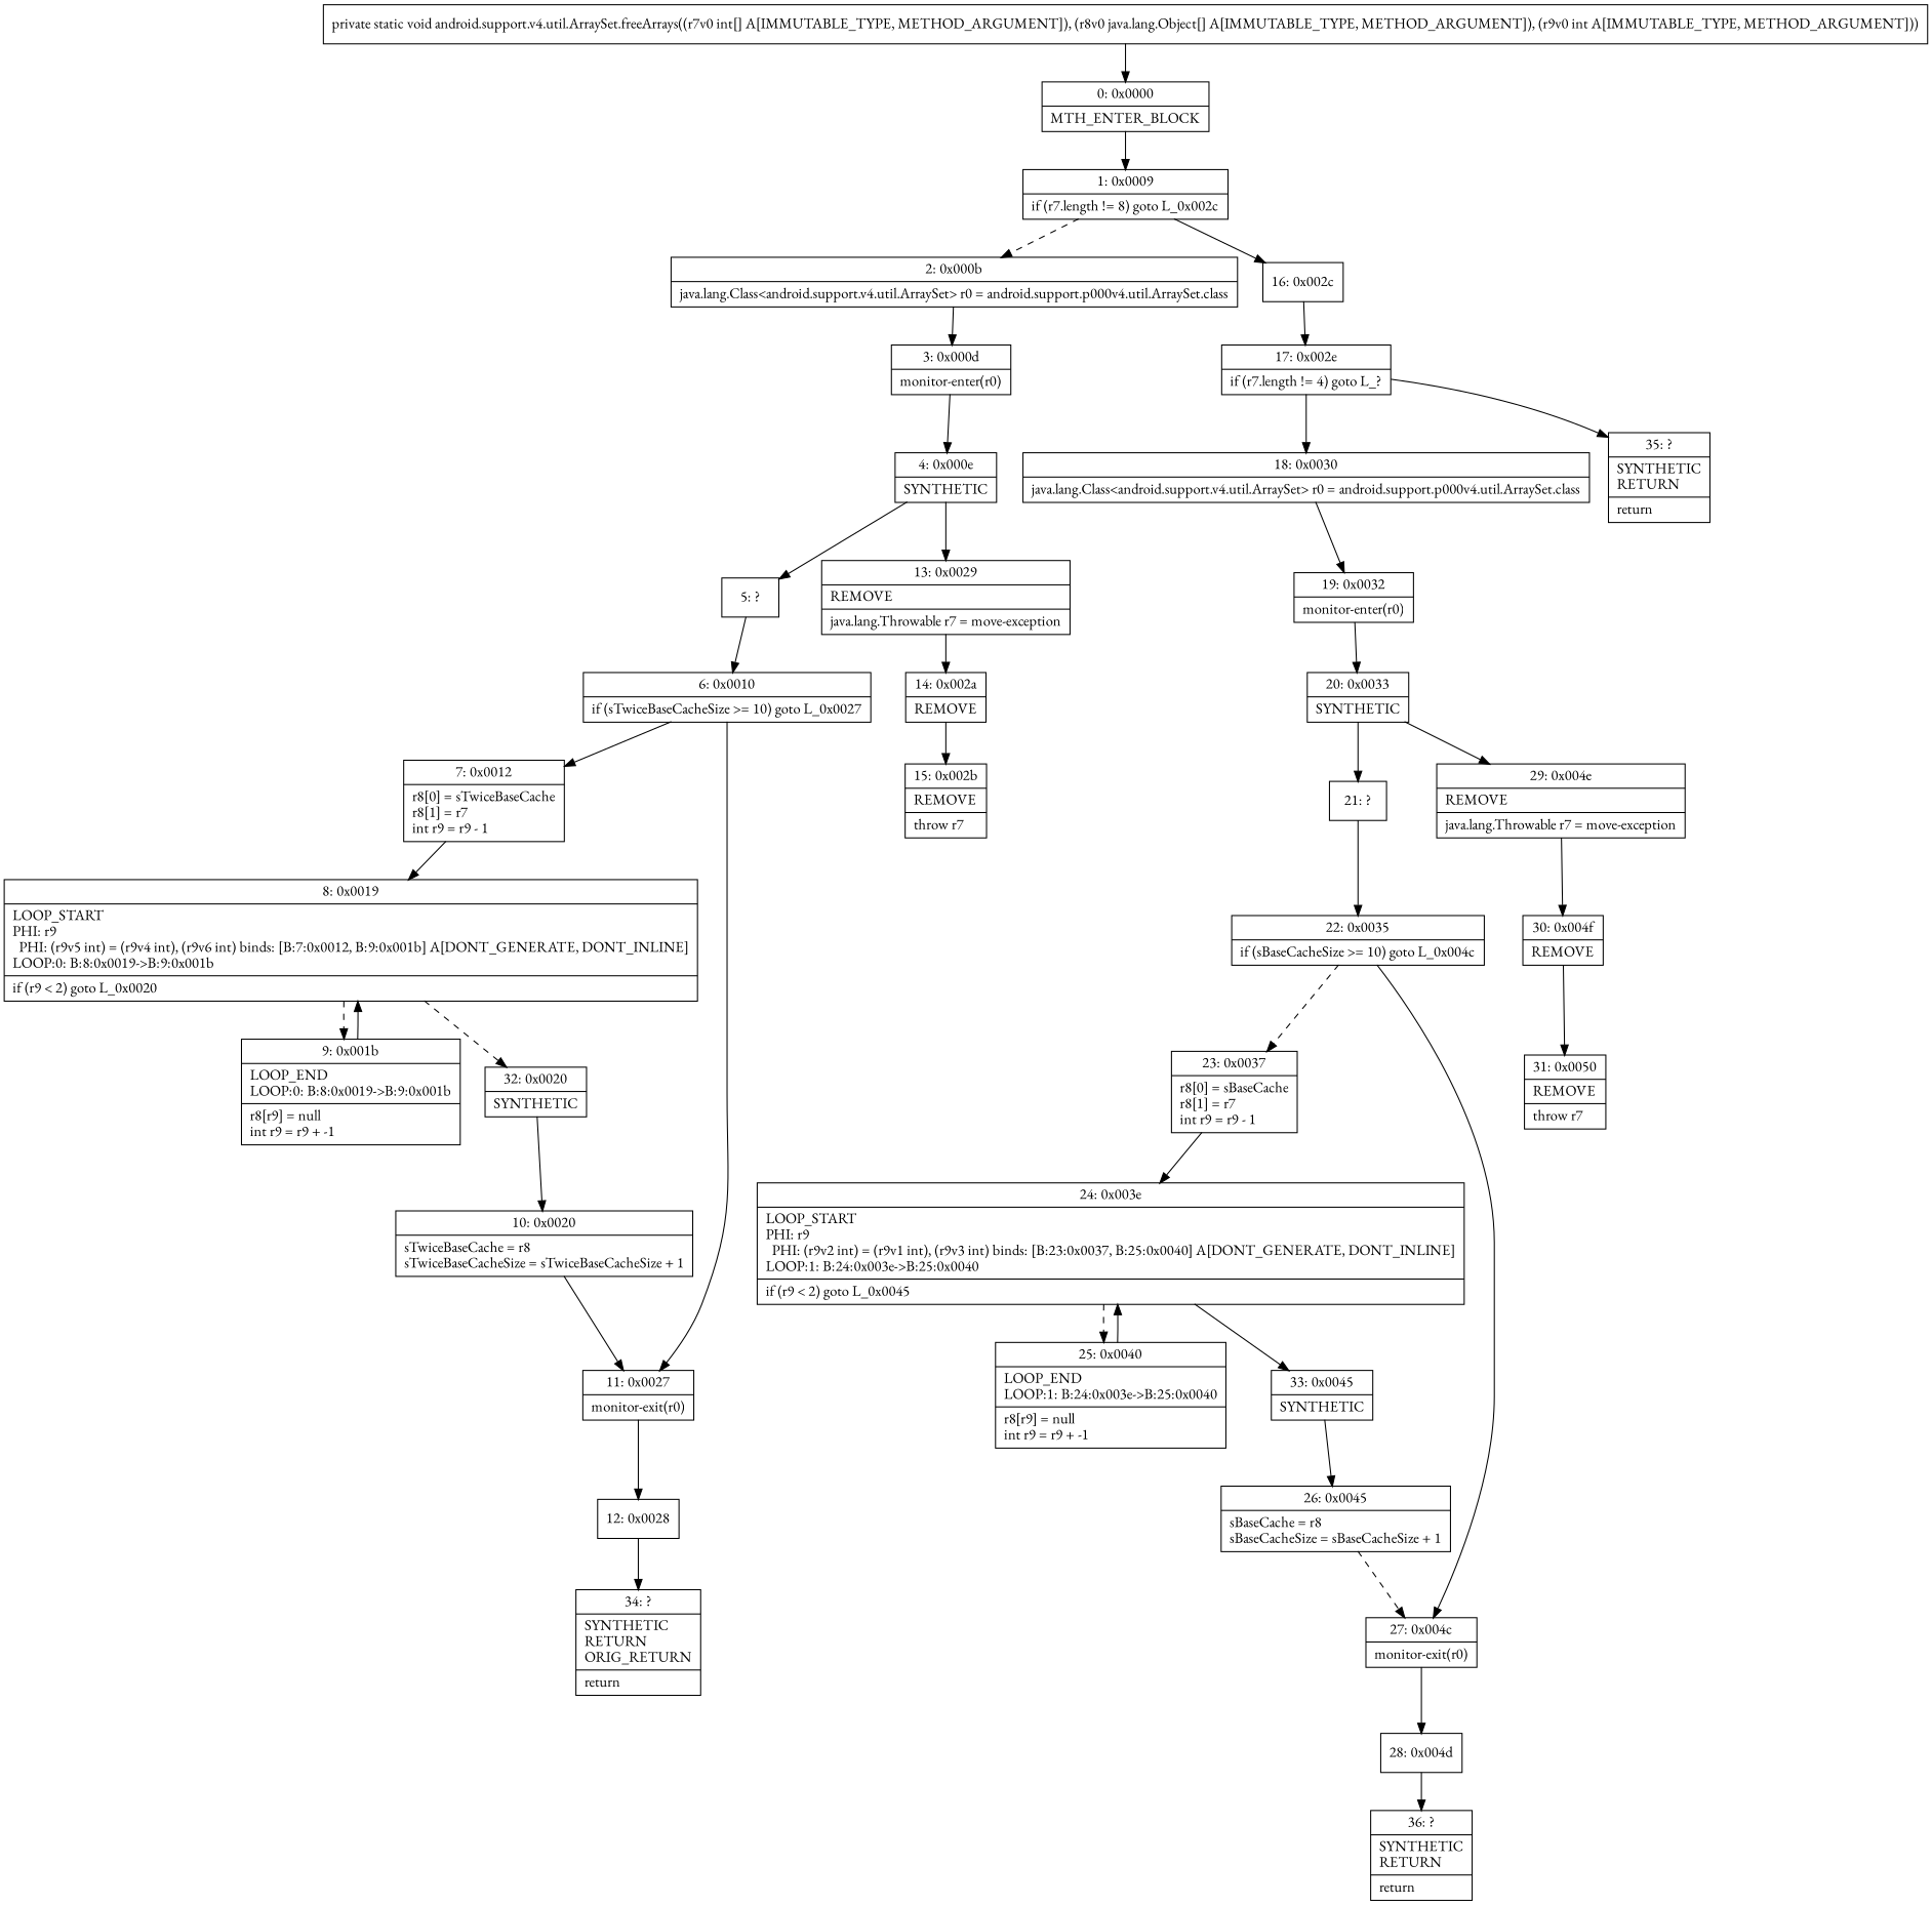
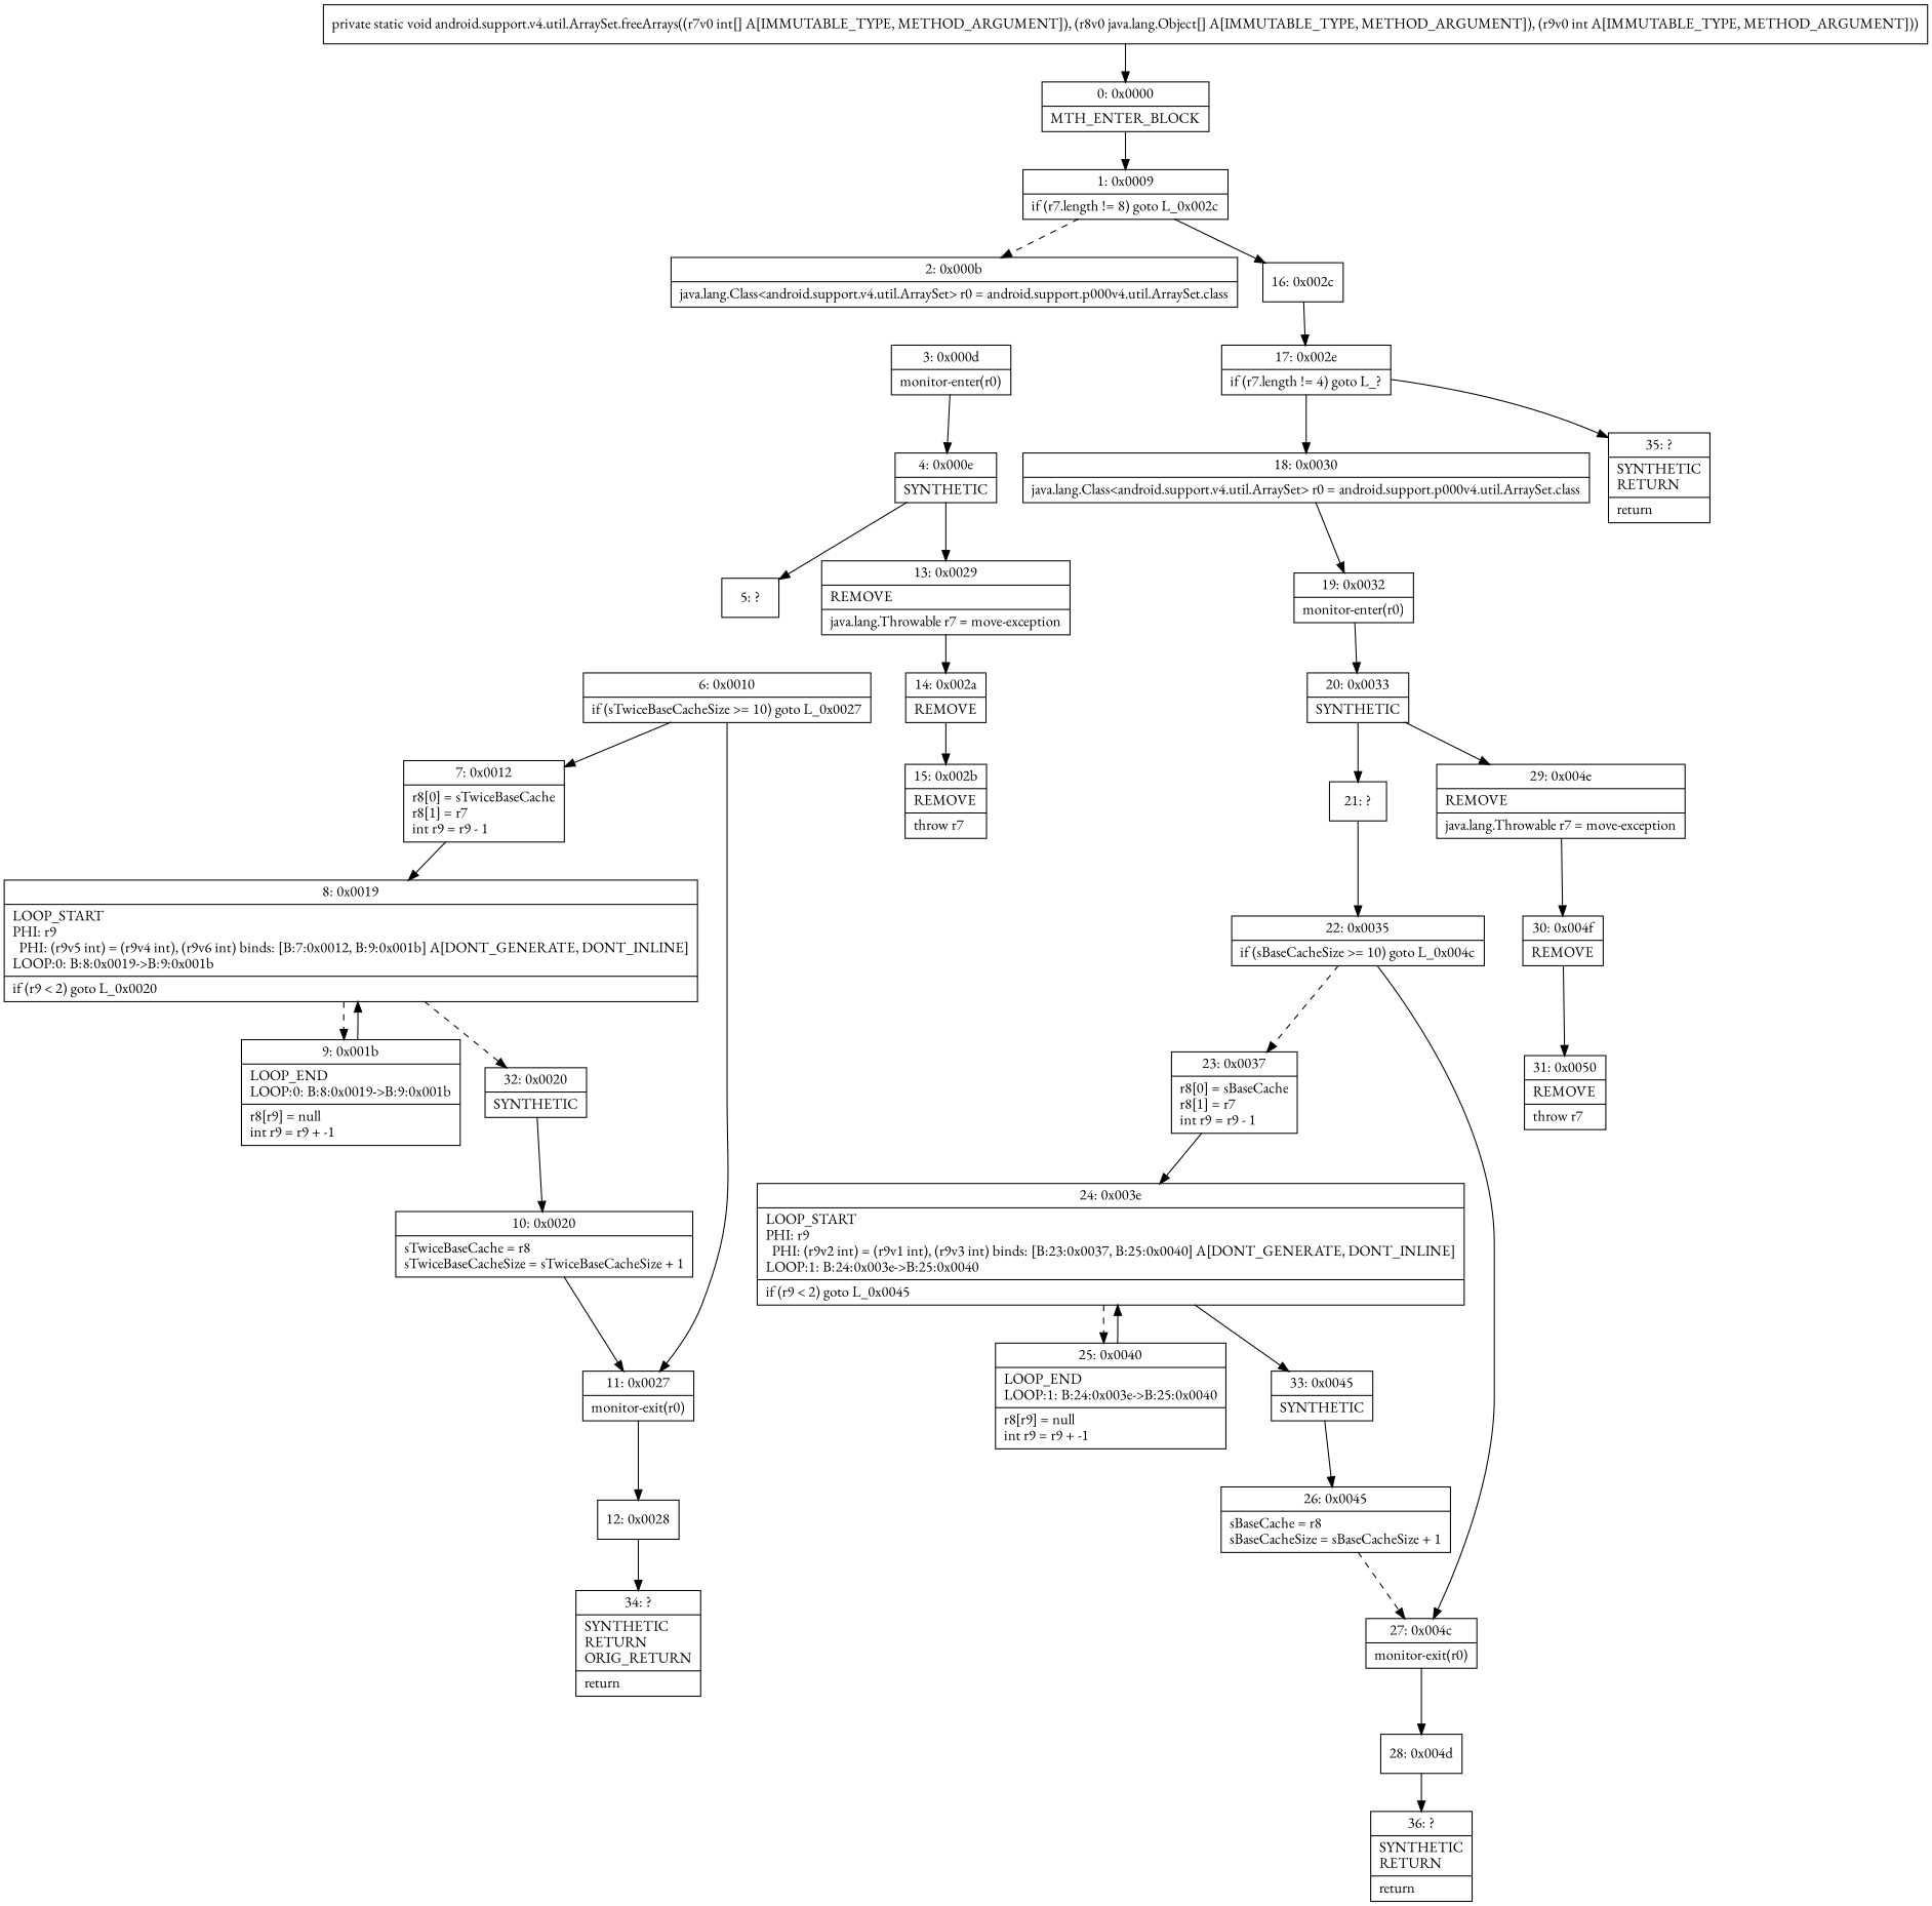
  digraph {
    fontname="EB Garamond"
    node [fontname="EB Garamond" shape=record]
    edge [fontname="EB Garamond"]
    n1 [label="{0\:\ 0x0000|MTH_ENTER_BLOCK\l}"]
    n2 [label="{1\:\ 0x0009|if (r7.length != 8) goto L_0x002c\l}"]
    n3 [label="{2\:\ 0x000b|java.lang.Class\<android.support.v4.util.ArraySet\> r0 = android.support.p000v4.util.ArraySet.class\l}"]
    n4 [label="{16\:\ 0x002c}"]
    n5 [label="{3\:\ 0x000d|monitor\-enter(r0)\l}"]
    n6 [label="{17\:\ 0x002e|if (r7.length != 4) goto L_?\l}"]
    n7 [label="{4\:\ 0x000e|SYNTHETIC\l}"]
    n8 [label="{5\:\ ?}"]
    n9 [label="{13\:\ 0x0029|REMOVE\l|java.lang.Throwable r7 = move\-exception\l}"]
    n10 [label="{6\:\ 0x0010|if (sTwiceBaseCacheSize \>= 10) goto L_0x0027\l}"]
    n11 [label="{14\:\ 0x002a|REMOVE\l}"]
    n12 [label="{7\:\ 0x0012|r8[0] = sTwiceBaseCache\lr8[1] = r7\lint r9 = r9 \- 1\l}"]
    n13 [label="{11\:\ 0x0027|monitor\-exit(r0)\l}"]
    n14 [label="{8\:\ 0x0019|LOOP_START\lPHI: r9 \l  PHI: (r9v5 int) = (r9v4 int), (r9v6 int) binds: [B:7:0x0012, B:9:0x001b] A[DONT_GENERATE, DONT_INLINE]\lLOOP:0: B:8:0x0019\-\>B:9:0x001b\l|if (r9 \< 2) goto L_0x0020\l}"]
    n15 [label="{12\:\ 0x0028}"]
    n16 [label="{9\:\ 0x001b|LOOP_END\lLOOP:0: B:8:0x0019\-\>B:9:0x001b\l|r8[r9] = null\lint r9 = r9 + \-1\l}"]
    n17 [label="{32\:\ 0x0020|SYNTHETIC\l}"]
    n18 [label="{10\:\ 0x0020|sTwiceBaseCache = r8\lsTwiceBaseCacheSize = sTwiceBaseCacheSize + 1\l}"]
    n19 [label="{34\:\ ?|SYNTHETIC\lRETURN\lORIG_RETURN\l|return\l}"]
    n20 [label="{15\:\ 0x002b|REMOVE\l|throw r7\l}"]
    n21 [label="{18\:\ 0x0030|java.lang.Class\<android.support.v4.util.ArraySet\> r0 = android.support.p000v4.util.ArraySet.class\l}"]
    n22 [label="{35\:\ ?|SYNTHETIC\lRETURN\l|return\l}"]
    n23 [label="{19\:\ 0x0032|monitor\-enter(r0)\l}"]
    n24 [label="{20\:\ 0x0033|SYNTHETIC\l}"]
    n25 [label="{21\:\ ?}"]
    n26 [label="{29\:\ 0x004e|REMOVE\l|java.lang.Throwable r7 = move\-exception\l}"]
    n27 [label="{22\:\ 0x0035|if (sBaseCacheSize \>= 10) goto L_0x004c\l}"]
    n28 [label="{30\:\ 0x004f|REMOVE\l}"]
    n29 [label="{23\:\ 0x0037|r8[0] = sBaseCache\lr8[1] = r7\lint r9 = r9 \- 1\l}"]
    n30 [label="{27\:\ 0x004c|monitor\-exit(r0)\l}"]
    n31 [label="{24\:\ 0x003e|LOOP_START\lPHI: r9 \l  PHI: (r9v2 int) = (r9v1 int), (r9v3 int) binds: [B:23:0x0037, B:25:0x0040] A[DONT_GENERATE, DONT_INLINE]\lLOOP:1: B:24:0x003e\-\>B:25:0x0040\l|if (r9 \< 2) goto L_0x0045\l}"]
    n32 [label="{28\:\ 0x004d}"]
    n33 [label="{25\:\ 0x0040|LOOP_END\lLOOP:1: B:24:0x003e\-\>B:25:0x0040\l|r8[r9] = null\lint r9 = r9 + \-1\l}"]
    n34 [label="{33\:\ 0x0045|SYNTHETIC\l}"]
    n35 [label="{26\:\ 0x0045|sBaseCache = r8\lsBaseCacheSize = sBaseCacheSize + 1\l}"]
    n36 [label="{36\:\ ?|SYNTHETIC\lRETURN\l|return\l}"]
    n37 [label="{31\:\ 0x0050|REMOVE\l|throw r7\l}"]
    n38 [label="{private static void android.support.v4.util.ArraySet.freeArrays((r7v0 int[] A[IMMUTABLE_TYPE, METHOD_ARGUMENT]), (r8v0 java.lang.Object[] A[IMMUTABLE_TYPE, METHOD_ARGUMENT]), (r9v0 int A[IMMUTABLE_TYPE, METHOD_ARGUMENT])) }"]
    n1 -> n2
    n2 -> n3 [style=dashed]
    n2 -> n4
-   n3 -> n5
    n4 -> n6
    n5 -> n7
    n6 -> n21 [style=solid]
    n6 -> n22
    n7 -> n8
    n7 -> n9
-   n8 -> n10
    n9 -> n11
    n10 -> n12 [style=solid]
    n10 -> n13
    n11 -> n20
    n12 -> n14
    n13 -> n15
    n14 -> n16 [style=dashed]
    n14 -> n17 [style=dashed]
    n15 -> n19
    n16 -> n14
    n17 -> n18
    n18 -> n13
    n21 -> n23
    n23 -> n24
    n24 -> n25
    n24 -> n26
    n25 -> n27
    n26 -> n28
    n27 -> n29 [style=dashed]
    n27 -> n30
    n28 -> n37
    n29 -> n31
    n30 -> n32
    n31 -> n33 [style=dashed]
    n31 -> n34
    n32 -> n36
    n33 -> n31
    n34 -> n35
    n35 -> n30 [style=dashed]
    n38 -> n1
  }
